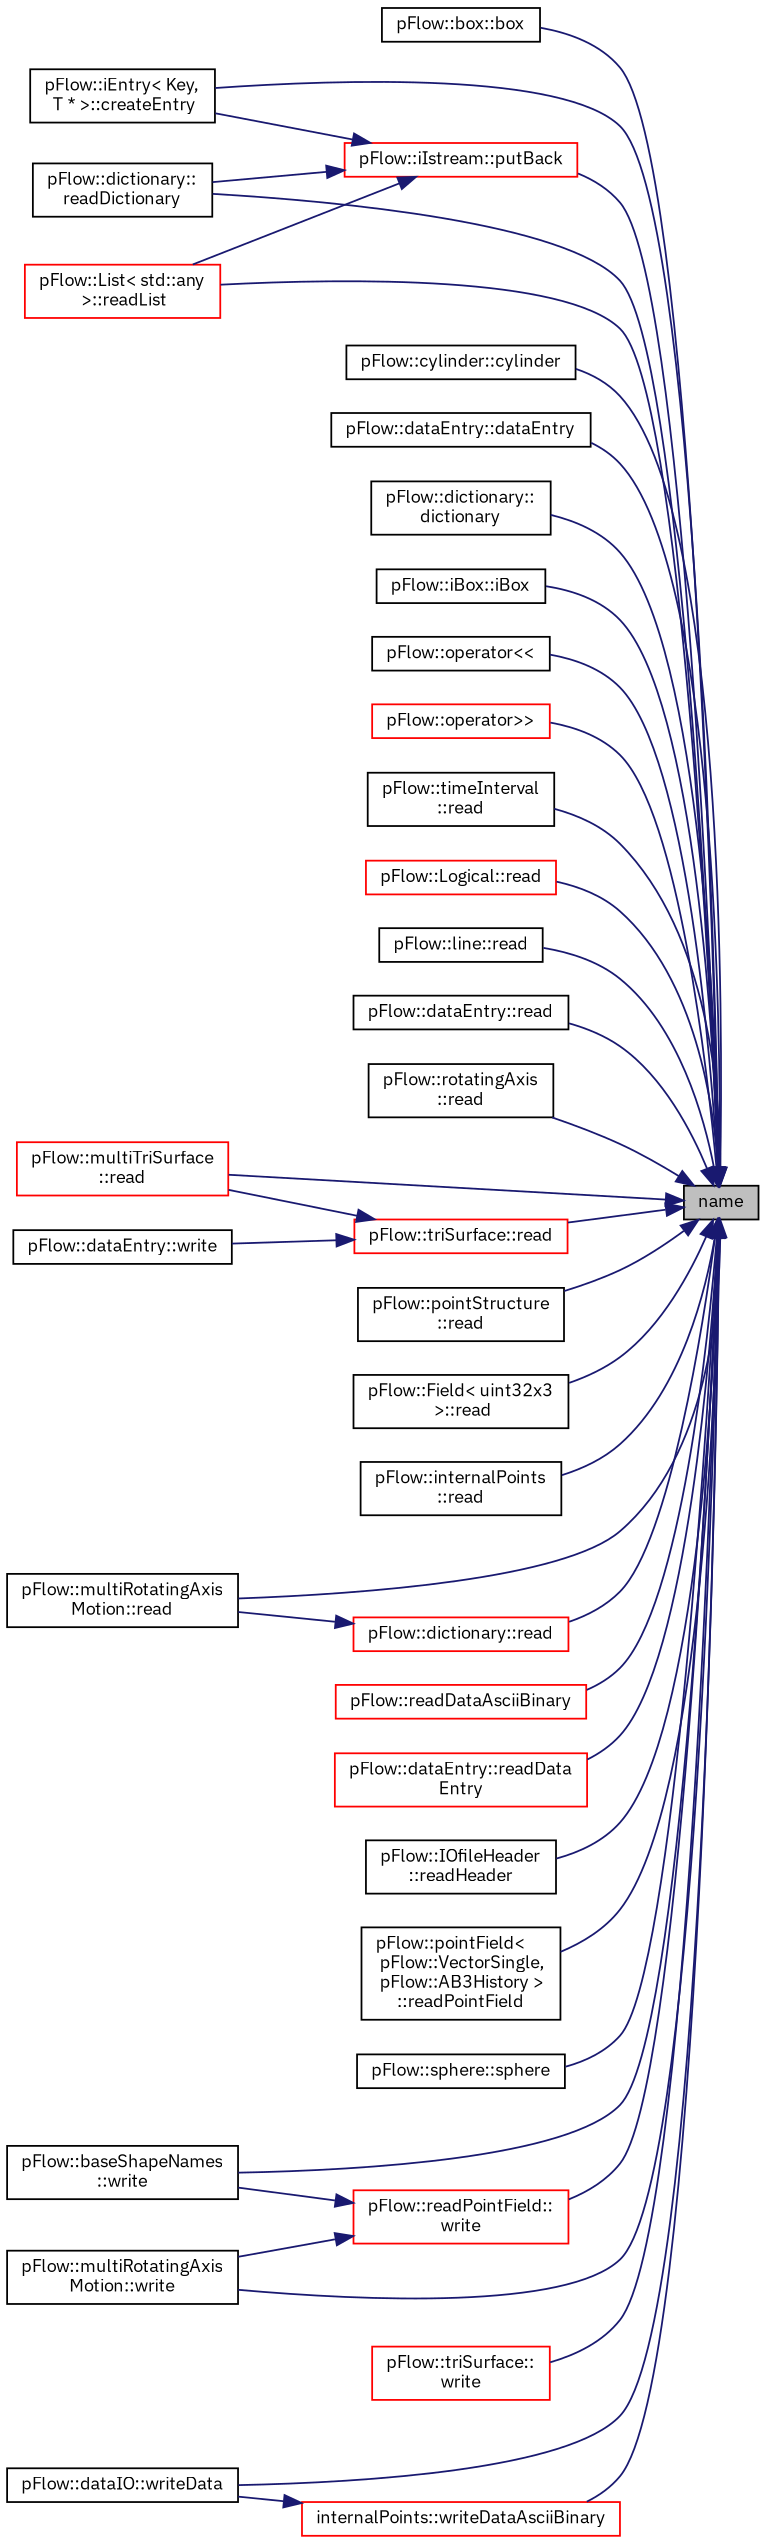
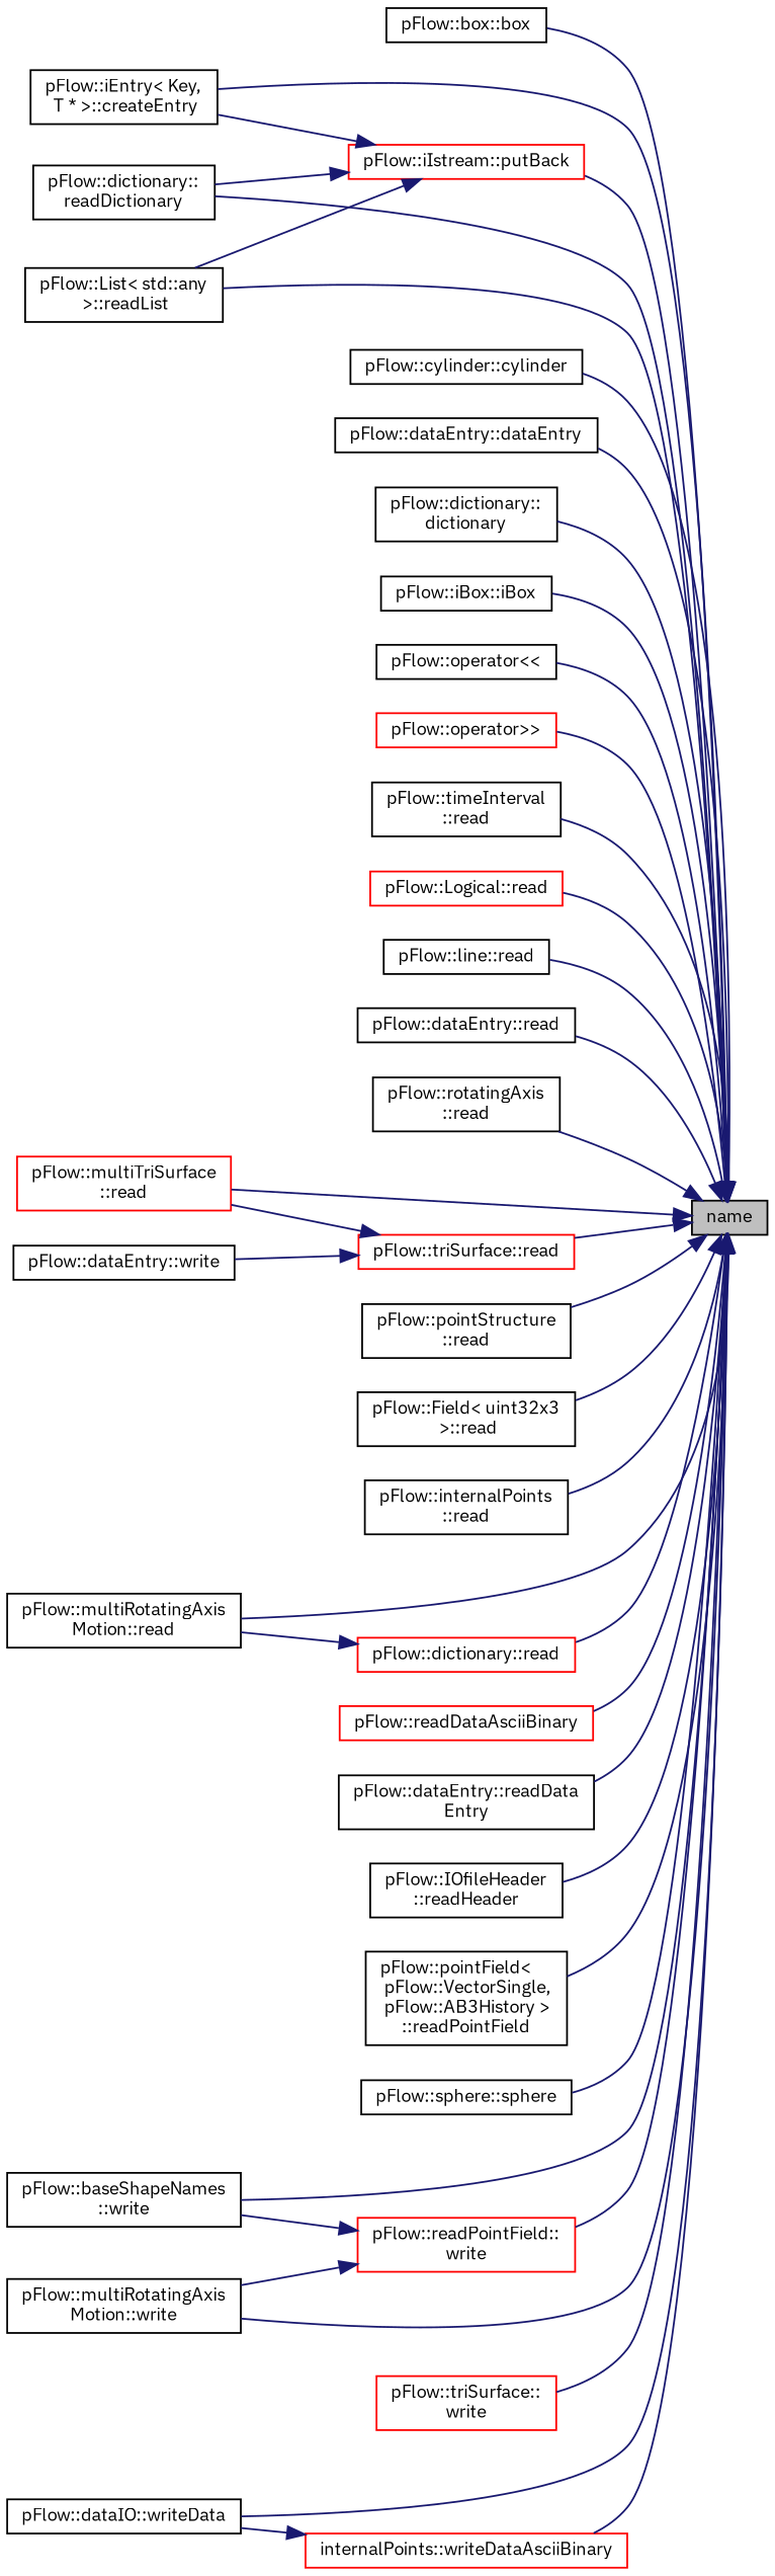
  digraph {
    fontname="IBM Plex Sans"
    rankdir=RL
    node [color=black fillcolor=white fontname="IBM Plex Sans" fontsize=10 shape=record style=filled]
    edge [color=midnightblue dir=back fontname="IBM Plex Sans" fontsize=10 labelfontname=Helvetica labelfontsize=10 style=solid]
    n1 [fillcolor=grey75 fontcolor=black height=0.2 label=name width=0.4]
    n2 [height=0.2 label="pFlow::box::box" width=0.4]
    n3 [height=0.2 label="pFlow::iEntry\< Key,\l T * \>::createEntry" width=0.4]
    n4 [height=0.2 label="pFlow::cylinder::cylinder" width=0.4]
    n5 [height=0.2 label="pFlow::dataEntry::dataEntry" width=0.4]
    n6 [height=0.2 label="pFlow::dictionary::\ldictionary" width=0.4]
    n7 [height=0.2 label="pFlow::iBox::iBox" width=0.4]
    n8 [height=0.2 label="pFlow::operator\<\<" width=0.4]
    n9 [color=red height=0.2 label="pFlow::operator\>\>" width=0.4]
    n10 [color=red height=0.2 label="pFlow::iIstream::putBack" width=0.4]
    n11 [height=0.2 label="pFlow::dictionary::\lreadDictionary" width=0.4]
-   n12 [color=red height=0.2 label="pFlow::List\< std::any\l \>::readList" width=0.4]
+   n12 [height=0.2 label="pFlow::List\< std::any\l \>::readList" width=0.4]
    n13 [height=0.2 label="pFlow::timeInterval\l::read" width=0.4]
    n14 [color=red height=0.2 label="pFlow::Logical::read" width=0.4]
    n15 [height=0.2 label="pFlow::line::read" width=0.4]
    n16 [height=0.2 label="pFlow::dataEntry::read" width=0.4]
    n17 [height=0.2 label="pFlow::rotatingAxis\l::read" width=0.4]
    n18 [color=red height=0.2 label="pFlow::multiTriSurface\l::read" width=0.4]
    n19 [height=0.2 label="pFlow::pointStructure\l::read" width=0.4]
    n20 [height=0.2 label="pFlow::Field\< uint32x3\l \>::read" width=0.4]
    n21 [color=red height=0.2 label="pFlow::triSurface::read" width=0.4]
    n22 [height=0.2 label="pFlow::internalPoints\l::read" width=0.4]
    n23 [height=0.2 label="pFlow::multiRotatingAxis\lMotion::read" width=0.4]
    n24 [color=red height=0.2 label="pFlow::dictionary::read" width=0.4]
    n25 [color=red height=0.2 label="pFlow::readDataAsciiBinary" width=0.4]
-   n26 [color=red height=0.2 label="pFlow::dataEntry::readData\lEntry" width=0.4]
+   n26 [height=0.2 label="pFlow::dataEntry::readData\lEntry" width=0.4]
    n27 [height=0.2 label="pFlow::IOfileHeader\l::readHeader" width=0.4]
    n28 [height=0.2 label="pFlow::pointField\<\l pFlow::VectorSingle,\l pFlow::AB3History \>\l::readPointField" width=0.4]
    n29 [height=0.2 label="pFlow::sphere::sphere" width=0.4]
    n30 [height=0.2 label="pFlow::baseShapeNames\l::write" width=0.4]
    n31 [color=red height=0.2 label="pFlow::triSurface::\lwrite" width=0.4]
    n32 [height=0.2 label="pFlow::multiRotatingAxis\lMotion::write" width=0.4]
    n33 [color=red height=0.2 label="pFlow::readPointField::\lwrite" width=0.4]
    n34 [height=0.2 label="pFlow::dataIO::writeData" width=0.4]
    n35 [color=red height=0.2 label="internalPoints::writeDataAsciiBinary" width=0.4]
    n36 [height=0.2 label="pFlow::dataEntry::write" width=0.4]
    n1 -> n2
    n1 -> n3
    n1 -> n4
    n1 -> n5
    n1 -> n6
    n1 -> n7
    n1 -> n8
    n1 -> n9
    n1 -> n10
    n1 -> n11
    n1 -> n12
    n1 -> n13
    n1 -> n14
    n1 -> n15
    n1 -> n16
    n1 -> n17
    n1 -> n18
    n1 -> n19
    n1 -> n20
    n1 -> n21
    n1 -> n22
    n1 -> n23
    n1 -> n24
    n1 -> n25
    n1 -> n26
    n1 -> n27
    n1 -> n28
    n1 -> n29
    n1 -> n30
    n1 -> n31
    n1 -> n32
    n1 -> n33
    n1 -> n34
    n1 -> n35
    n10 -> n3
    n10 -> n11
    n10 -> n12
    n21 -> n18
    n21 -> n36
    n24 -> n23
    n33 -> n30
    n33 -> n32
    n35 -> n34
  }
